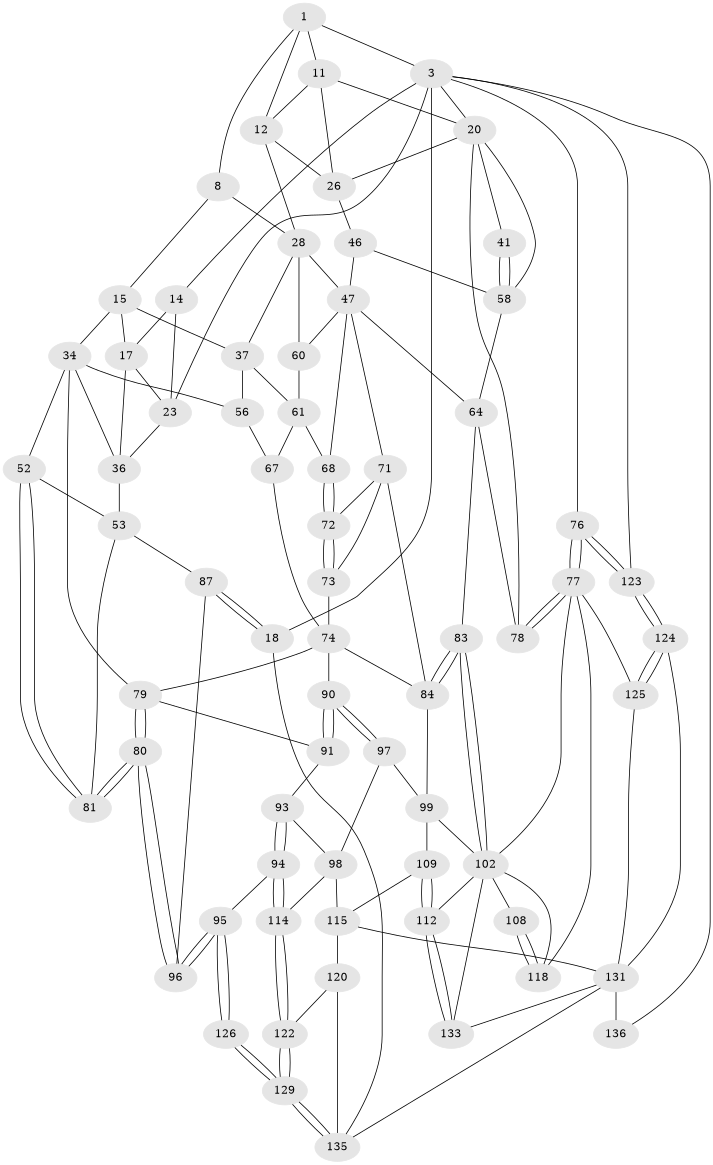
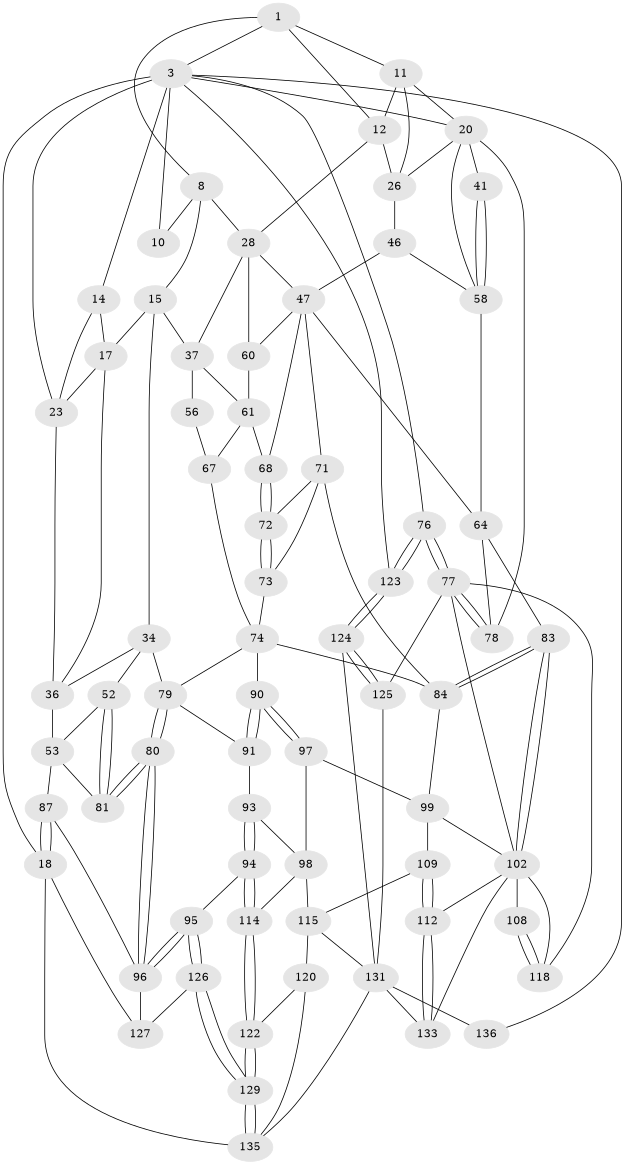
  graph {
    node [color=gray90 style=filled]
    1 [super="+2+7"]
    3 [super="+4+19+130"]
    8 [super="+9"]
    11 [super="+22"]
    12 [super="+13"]
+   10
    14 [super="+18"]
    20 [super="+40+21"]
    23 [super="+32"]
    76
    n11 [label=18 super="+128"]
    123
    136
    15 [super="+16+30"]
    28 [super="+29+48"]
    26 [super="+44"]
    17 [super="+33"]
    41
    58 [super="+59"]
    78
    36 [super="+49"]
    77 [super="+105"]
+   127
    135 [super="+140"]
    124
    34 [super="+35+45"]
    37 [super="+55"]
    47 [super="+62"]
    60
    46
    52
    56
    79 [super="+86"]
    61 [super="+66"]
    53 [super="+69"]
    64 [super="+82"]
    68
    71 [super="+85"]
    81
    67
    80
    91
    87
    83
    72
    73
    84 [super="+92"]
    96 [super="+101"]
    74 [super="+89+75"]
    102 [super="+106+103"]
    90
    99 [super="+104+100"]
    97
    118
    125
    108
    112
    133
    131 [super="+134+132"]
    93
    109 [super="+110"]
    98 [super="+113"]
    94
    95
    114
    115 [super="+138+116"]
    126
    122
    129
    120 [super="+121"]
    1 -- 3
    1 -- 8
    1 -- 11
    1 -- 12
+   3 -- 10
    3 -- 14
    3 -- 20
    3 -- 23
    3 -- 76
    3 -- n11 [weight=2]
    3 -- 123
    3 -- 136
+   8 -- 10
    8 -- 15
    8 -- 28
    11 -- 12 [weight=2]
    11 -- 20 [weight=2]
    11 -- 26
    12 -- 28
    12 -- 26
    14 -- 23
    14 -- 17
    20 -- 26
    20 -- 41 [weight=2]
    20 -- 58
    20 -- 78
    23 -- 36
    76 -- 123
    76 -- 123
    76 -- 77
    76 -- 77
+   n11 -- 127
    n11 -- 135
    123 -- 124
    123 -- 124
    15 -- 17
    15 -- 34 [weight=2]
    15 -- 37
    28 -- 37
    28 -- 47
    28 -- 60
    26 -- 46
    17 -- 23
    17 -- 36
    41 -- 58
    41 -- 58
    58 -- 64
    36 -- 53 [weight=2]
    77 -- 78
    77 -- 78
    77 -- 102
    77 -- 118
    77 -- 125
    124 -- 125
    124 -- 125
    124 -- 131
    34 -- 36
    34 -- 52
-   34 -- 56
    34 -- 79
    37 -- 56
    37 -- 61
    47 -- 60
    47 -- 64
    47 -- 68
    47 -- 71
    60 -- 61
    46 -- 58
    46 -- 47
    52 -- 53
    52 -- 81
    52 -- 81
    56 -- 67
    79 -- 80
    79 -- 80
    79 -- 91
    61 -- 68
    61 -- 67
    53 -- 81
    53 -- 87
    64 -- 78
    64 -- 83
    68 -- 72
    68 -- 72
    71 -- 72
    71 -- 73
    71 -- 84
    67 -- 74
    80 -- 81
    80 -- 81
    80 -- 96
    80 -- 96
    91 -- 93
    87 -- n11
    87 -- n11
    87 -- 96
    83 -- 84
    83 -- 84
    83 -- 102
    83 -- 102
    72 -- 73
    72 -- 73
    73 -- 74
    84 -- 99
+   96 -- 127
    74 -- 79
    74 -- 84
    74 -- 90
    102 -- 118
    102 -- 108 [weight=2]
    102 -- 112
    102 -- 133
    90 -- 91
    90 -- 91
    90 -- 97
    90 -- 97
    99 -- 102
    99 -- 109 [weight=2]
    97 -- 99
    97 -- 98
    125 -- 131
    108 -- 118
    108 -- 118
    112 -- 133
    112 -- 133
    131 -- 136 [weight=2]
    131 -- 135
    131 -- 133
    93 -- 98
    93 -- 94
    93 -- 94
    109 -- 112
    109 -- 112
    109 -- 115
    98 -- 114
    98 -- 115
    94 -- 95
    94 -- 114
    94 -- 114
    95 -- 96
    95 -- 96
    95 -- 126
    95 -- 126
    114 -- 122
    114 -- 122
    115 -- 131
    115 -- 120 [weight=2]
+   126 -- 127
    126 -- 129
    126 -- 129
    122 -- 129
    122 -- 129
    129 -- 135
    129 -- 135
    120 -- 135
    120 -- 122
  }
